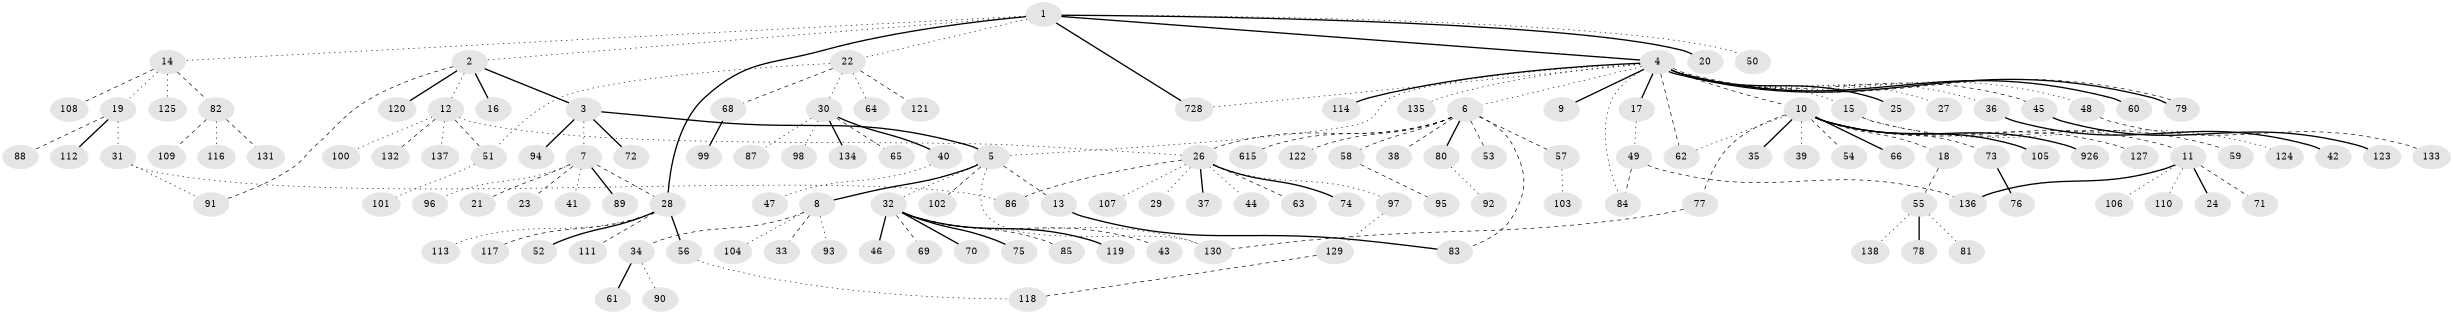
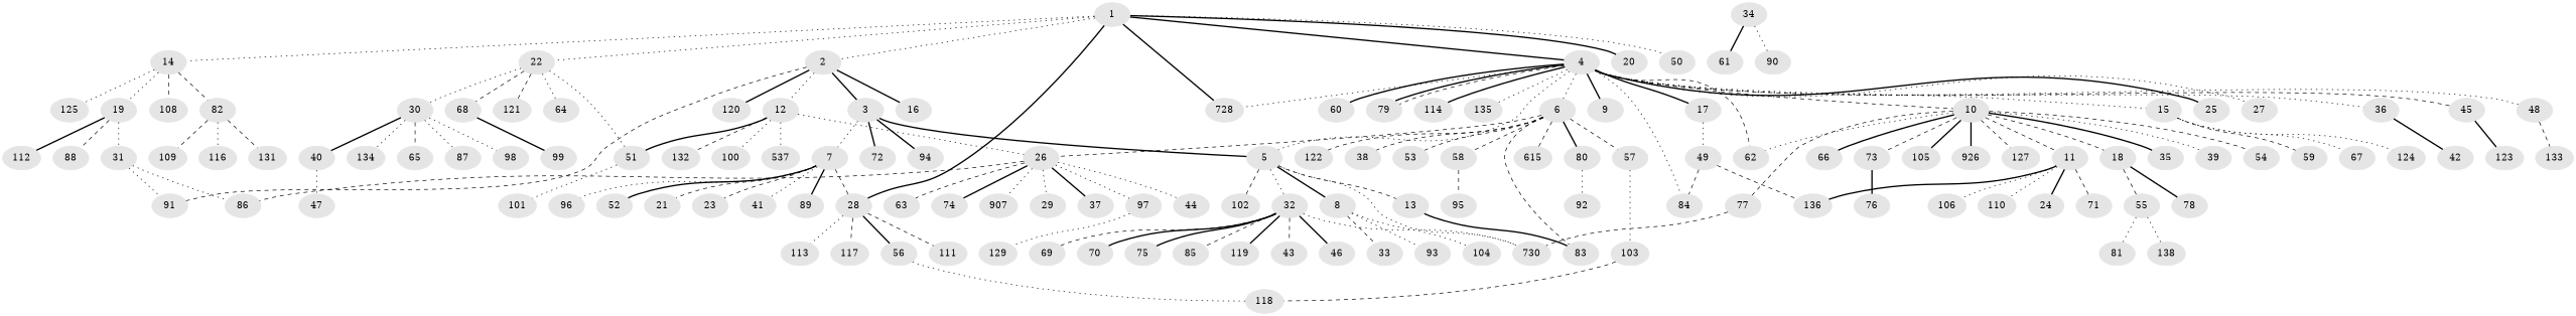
  graph {
    node [color=gray90 style=filled]
    edge [style=dotted]
    1
    2
    4
    14
    20
    22
    28
    50
    n9 [label=728]
    3
    12
    16
    91
    120
    5
    6
    9
    10
    15
    17
    25
    27
    36
    45
    48
    60
    62
    79
    84
    114
    135
    19
    82
    108
    125
    51
    30
    64
    68
    121
    52
    56
    111
    113
    117
    7
    72
    94
    26
    100
    132
-   137
+   137 [label=537]
    8
    13
    32
    102
-   130
+   130 [label=730]
    21
    23
    41
    89
    96
    38
    53
    57
    58
    80
    83
    n69 [label=615]
    122
    11
    18
    35
    39
    54
    66
    73
    77
    105
    n80 [label=926]
    127
    59
+   67
    124
    49
    42
    123
    133
    33
    34
    93
    104
    43
    46
    69
    70
    75
    85
    119
    29
    37
    44
    63
    74
    86
    97
-   107
+   107 [label=907]
    103
    95
    92
    61
    90
    24
    71
    106
    110
    136
    55
    76
    101
    31
    88
    112
    109
    116
    131
    78
    81
    138
    40
    65
    87
    98
    134
    99
    129
    118
    47
    1 -- 2
    1 -- 4 [style=bold]
    1 -- 14
    1 -- 20 [style=bold]
    1 -- 22
    1 -- 28 [style=bold]
    1 -- 50
    1 -- n9 [style=bold]
    2 -- 3 [style=bold]
    2 -- 12
    2 -- 16 [style=bold]
    2 -- 91 [style=dashed]
    2 -- 120 [style=bold]
    4 -- n9
    4 -- 5
    4 -- 6
    4 -- 9 [style=bold]
    4 -- 10 [style=dashed]
    4 -- 15
    4 -- 17 [style=bold]
    4 -- 25 [style=bold]
    4 -- 27
    4 -- 36
    4 -- 45 [style=dashed]
    4 -- 48
    4 -- 60 [style=bold]
    4 -- 62 [style=dashed]
    4 -- 79 [style=bold]
    4 -- 79 [style=dashed]
    4 -- 84
    4 -- 114 [style=bold]
    4 -- 135
    14 -- 19
    14 -- 82 [style=dashed]
    14 -- 108 [style=dashed]
    14 -- 125
    22 -- 51
    22 -- 30
    22 -- 64
    22 -- 68 [style=dashed]
    22 -- 121 [style=dashed]
-   28 -- 52 [style=bold]
+   7 -- 52 [style=bold]
    28 -- 56 [style=bold]
    28 -- 111 [style=dashed]
    28 -- 113
    28 -- 117 [style=dashed]
    3 -- 5 [style=bold]
    3 -- 7
    3 -- 72 [style=bold]
    3 -- 94 [style=bold]
-   12 -- 51 [style=dashed]
+   12 -- 51 [style=bold]
    12 -- 26
    12 -- 100
    12 -- 132 [style=dashed]
    12 -- 137
    5 -- 8 [style=bold]
    5 -- 13 [style=dashed]
    5 -- 32
    5 -- 102 [style=dashed]
    5 -- 130
    6 -- 26 [style=dashed]
    6 -- 38 [style=dashed]
    6 -- 53 [style=dashed]
    6 -- 57 [style=dashed]
    6 -- 58 [style=dashed]
    6 -- 80 [style=bold]
    6 -- 83 [style=dashed]
    6 -- n69 [style=dashed]
    6 -- 122 [style=dashed]
    10 -- 62
    10 -- 11 [style=dashed]
    10 -- 18 [style=dashed]
    10 -- 35 [style=bold]
    10 -- 39
    10 -- 54 [style=dashed]
    10 -- 66 [style=bold]
    10 -- 73 [style=dashed]
    10 -- 77 [style=dashed]
    10 -- 105 [style=bold]
    10 -- n80 [style=bold]
    10 -- 127 [style=dashed]
    15 -- 59 [style=dashed]
+   15 -- 67
    15 -- 124
    17 -- 49
    36 -- 42 [style=bold]
    45 -- 123 [style=bold]
    48 -- 133 [style=dashed]
    19 -- 31
    19 -- 88 [style=dashed]
    19 -- 112 [style=bold]
    82 -- 109 [style=dashed]
    82 -- 116
    82 -- 131 [style=dashed]
    51 -- 101
    30 -- 40 [style=bold]
    30 -- 65 [style=dashed]
    30 -- 87
    30 -- 98
-   30 -- 134 [style=bold]
+   30 -- 134
    68 -- 99 [style=bold]
    56 -- 118
    7 -- 28 [style=dashed]
    7 -- 21 [style=dashed]
    7 -- 23 [style=dashed]
    7 -- 41
    7 -- 89 [style=bold]
    7 -- 96
    26 -- 29
    26 -- 37 [style=bold]
    26 -- 44
    26 -- 63 [style=dashed]
    26 -- 74 [style=bold]
    26 -- 86 [style=dashed]
    26 -- 97
    26 -- 107
    8 -- 33 [style=dashed]
-   8 -- 34 [style=dashed]
    8 -- 93
    8 -- 104
    13 -- 83 [style=bold]
    32 -- 130
    32 -- 43 [style=dashed]
    32 -- 46 [style=bold]
    32 -- 69 [style=dashed]
    32 -- 70 [style=bold]
    32 -- 75 [style=bold]
    32 -- 85 [style=dashed]
    32 -- 119 [style=bold]
    57 -- 103
    58 -- 95 [style=dashed]
    80 -- 92
    11 -- 24 [style=bold]
    11 -- 71 [style=dashed]
    11 -- 106
    11 -- 110
    11 -- 136 [style=bold]
    18 -- 55 [style=dashed]
    73 -- 76 [style=bold]
    77 -- 130 [style=dashed]
    49 -- 84 [style=dashed]
    49 -- 136 [style=dashed]
    34 -- 61 [style=bold]
    34 -- 90
    97 -- 129
-   129 -- 118 [style=dashed]
-   55 -- 78 [style=bold]
+   103 -- 118 [style=dashed]
+   18 -- 78 [style=bold]
    55 -- 81
    55 -- 138
    31 -- 91
    31 -- 86
    40 -- 47
  }
